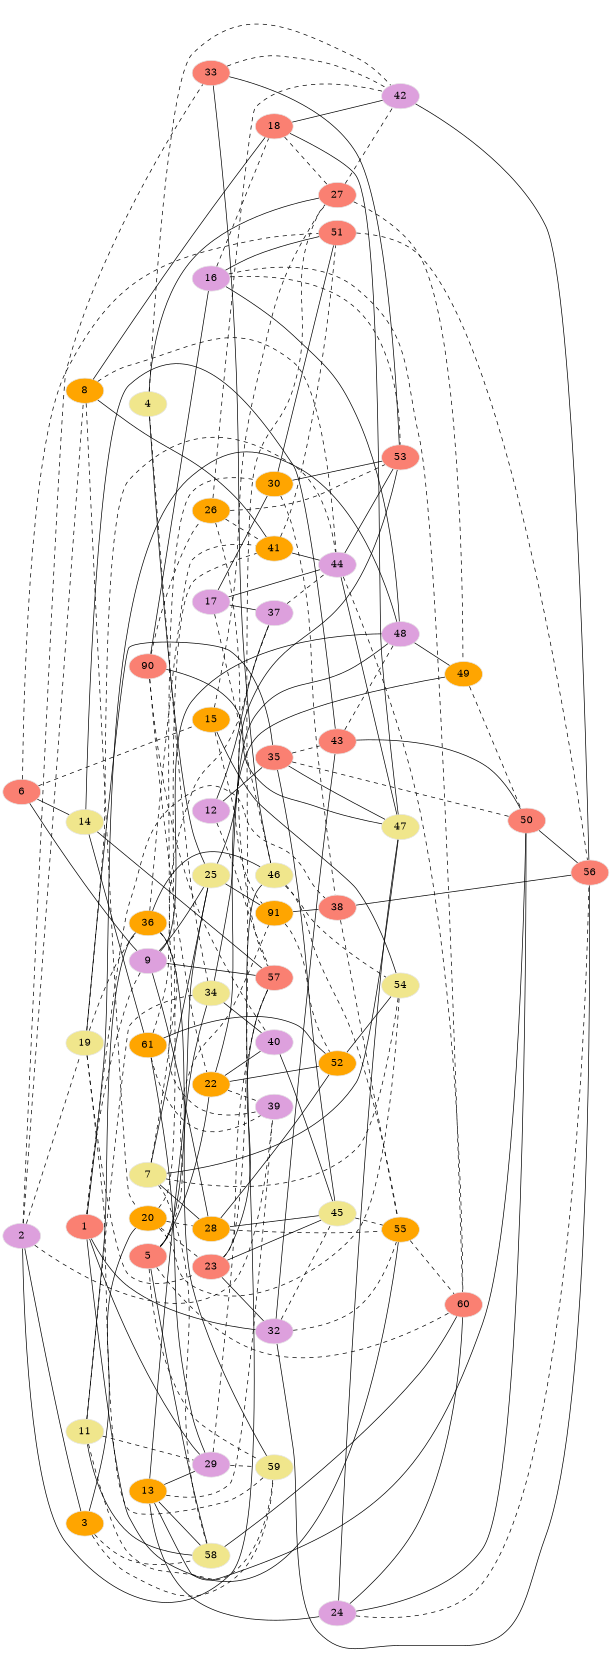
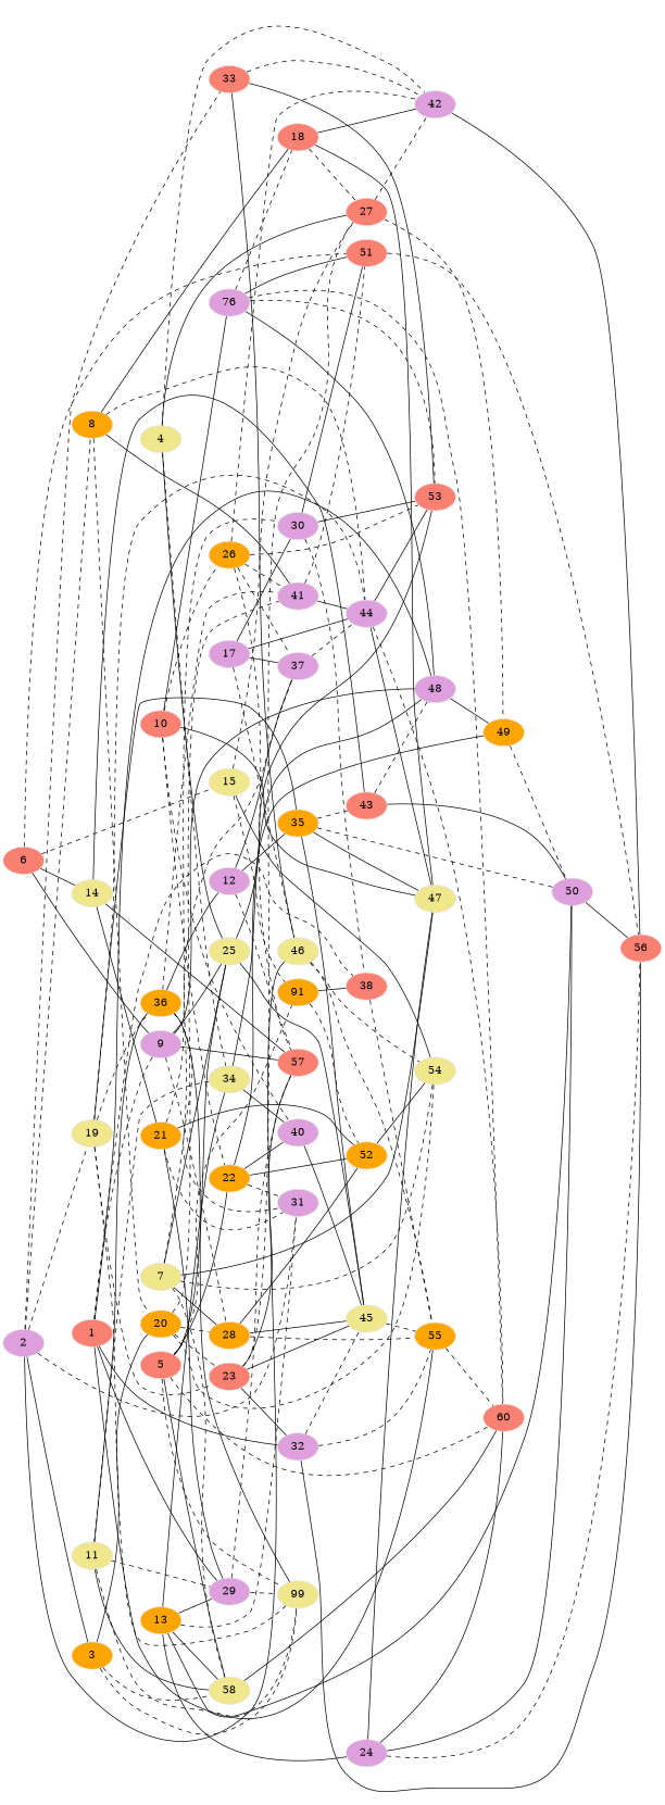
  graph {
    rankdir=LR
    node [color=gray90 fillcolor=salmon style=filled]
    edge [style=solid weight=1.0]
    9 [fillcolor=plum]
    1
    29 [fillcolor=plum]
    32 [fillcolor=plum]
    38
    48 [fillcolor=plum]
    55 [fillcolor=orange]
    25 [fillcolor=khaki]
    28 [fillcolor=orange]
    57
-   59 [fillcolor=khaki]
+   59 [fillcolor=khaki label=99]
    43
    45 [fillcolor=khaki]
    56
    49 [fillcolor=orange]
    60
    2 [fillcolor=plum]
    3 [fillcolor=orange]
    8 [fillcolor=orange]
    19 [fillcolor=khaki]
    33
-   39 [fillcolor=plum]
+   39 [fillcolor=plum label=31]
    46 [fillcolor=khaki]
    20 [fillcolor=orange]
    58 [fillcolor=khaki]
    18
-   41 [fillcolor=orange]
+   41 [fillcolor=plum]
    44 [fillcolor=plum]
    36 [fillcolor=orange]
-   35
+   35 [fillcolor=orange]
    23
    42 [fillcolor=plum]
    53
    54 [fillcolor=khaki]
    4 [fillcolor=khaki]
    27
    34 [fillcolor=khaki]
    n38 [fillcolor=orange label=91]
    40 [fillcolor=plum]
    5
    22 [fillcolor=orange]
    52 [fillcolor=orange]
    6
    14 [fillcolor=khaki]
-   15 [fillcolor=orange]
+   15 [fillcolor=khaki]
    51
-   21 [fillcolor=orange label=61]
+   21 [fillcolor=orange]
    7 [fillcolor=khaki]
    37 [fillcolor=plum]
    47 [fillcolor=khaki]
-   10 [label=90]
-   16 [fillcolor=plum]
+   10
+   16 [fillcolor=plum label=76]
    26 [fillcolor=orange]
    11 [fillcolor=khaki]
    12 [fillcolor=plum]
-   50
+   50 [fillcolor=plum]
    13 [fillcolor=orange]
    24 [fillcolor=plum]
-   30 [fillcolor=orange]
+   30 [fillcolor=plum]
    17 [fillcolor=plum]
    9 -- 48
    9 -- 25
-   9 -- 28
+   9 -- 28 [style=dashed]
    9 -- 57
    1 -- 9 [style=dashed]
    1 -- 29
    1 -- 32
    1 -- 38 [style=dashed]
    1 -- 48
    1 -- 55
    29 -- 57 [style=dashed]
    29 -- 59 [style=dashed]
    32 -- 55 [style=dashed]
-   32 -- 43
    32 -- 45 [style=dashed]
    32 -- 56
    38 -- 55 [style=dashed weight=2.0]
-   38 -- 56
    48 -- 49
    55 -- 60 [style=dashed]
    25 -- 53
-   25 -- n38
+   25 -- 45
    28 -- 55 [style=dashed]
    28 -- 45
    28 -- 52
    43 -- 48 [style=dashed]
    43 -- 50
    45 -- 55 [style=dashed]
    49 -- 50 [style=dashed]
    2 -- 3
    2 -- 8 [style=dashed]
    2 -- 19 [style=dashed]
    2 -- 33 [style=dashed]
    2 -- 39 [style=dashed]
    2 -- 46
    3 -- 59 [style=dashed]
    3 -- 20
    3 -- 58 [style=dashed]
    8 -- 20 [style=dashed]
    8 -- 18 [weight=2.0]
    8 -- 41
    8 -- 44 [style=dashed]
    19 -- 59 [style=dashed]
    19 -- 44 [style=dashed]
    19 -- 36 [style=dashed]
    19 -- 35
    19 -- 23 [style=dashed]
    33 -- 46
    33 -- 42 [style=dashed]
    33 -- 53
    46 -- 55 [style=dashed]
    46 -- 54 [style=dashed]
    20 -- 28 [style=dashed]
    20 -- 41 [style=dashed]
    20 -- 23 [style=dashed]
    20 -- 54 [style=dashed]
    58 -- 60
    18 -- 42
    18 -- 27 [style=dashed]
    18 -- 47
    41 -- 44
    41 -- 51 [style=dashed]
    44 -- 60 [style=dashed]
    44 -- 53
    44 -- 47
    36 -- 59
    36 -- 39 [style=dashed]
-   36 -- 46
+   36 -- 12
    36 -- 41 [style=dashed]
    35 -- 43 [style=dashed]
    35 -- 45
    35 -- 47
    35 -- 50 [style=dashed]
    23 -- 32
    23 -- 57
    23 -- 45
    23 -- 27 [style=dashed]
    42 -- 56
    4 -- 25
    4 -- 42 [style=dashed]
    4 -- 27
    4 -- 34 [style=dashed]
    27 -- 49 [style=dashed]
    27 -- 42 [style=dashed]
    34 -- 48
    34 -- 40
    n38 -- 38
    n38 -- 52 [style=dashed]
    40 -- 45
    5 -- 25
    5 -- 59 [style=dashed]
    5 -- 60 [style=dashed]
    5 -- 58
    5 -- n38 [style=dashed]
    5 -- 22
    22 -- 49
    22 -- 39 [style=dashed weight=2.0]
    22 -- 40
    22 -- 52 [weight=2.0]
    52 -- 54
    6 -- 9
    6 -- 14
    6 -- 15 [style=dashed]
    6 -- 51 [style=dashed]
    14 -- 57
    14 -- 43 [weight=2.0]
    14 -- 21 [weight=2.0]
    15 -- 54 [weight=2.0]
    15 -- 27 [style=dashed]
    15 -- n38 [style=dashed weight=2.0]
    51 -- 56 [style=dashed]
    21 -- 29
    21 -- 39 [style=dashed]
    21 -- 52
    21 -- 30 [style=dashed]
    7 -- 25
    7 -- 28
    7 -- 58 [style=dashed]
    7 -- 54 [style=dashed]
    7 -- 37 [style=dashed]
    7 -- 47
    37 -- 44 [style=dashed]
    10 -- 40 [style=dashed]
    10 -- 22 [style=dashed]
    10 -- 47 [weight=2.0]
    10 -- 16
    10 -- 26 [style=dashed]
    16 -- 48
    16 -- 60 [style=dashed]
    16 -- 18 [style=dashed]
    16 -- 53 [style=dashed]
    16 -- 51
    26 -- 57 [style=dashed]
    26 -- 41 [style=dashed]
    26 -- 42 [style=dashed]
    26 -- 53 [style=dashed]
+   26 -- 37 [style=dashed]
    11 -- 29 [style=dashed]
    11 -- 59 [style=dashed]
    11 -- 58
    11 -- 36
    11 -- 34 [style=dashed weight=2.0]
    12 -- 57 [style=dashed]
    12 -- 35
    12 -- 37 [weight=2.0]
    50 -- 56
    13 -- 29
    13 -- 39 [style=dashed]
    13 -- 58
    13 -- 34
    13 -- 50
    13 -- 24
    24 -- 56 [style=dashed]
    24 -- 60
    24 -- 47 [weight=2.0]
    24 -- 50
    30 -- 38 [style=dashed]
    30 -- 53
    30 -- 51 [weight=2.0]
    17 -- 46 [style=dashed]
    17 -- 44
    17 -- 37
    17 -- 30
  }
